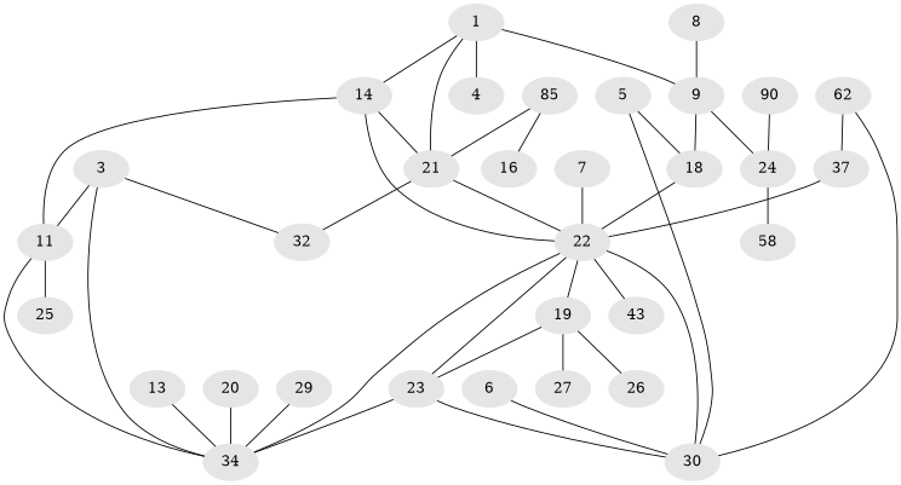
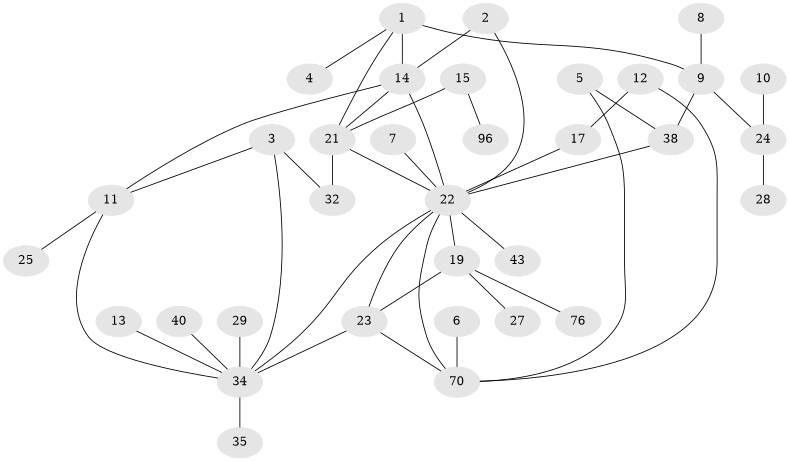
  graph {
    node [color=gray90 style=filled]
    edge [weight=1.0]
    1
    4
    9
    14
    21
-   18
+   18 [label=38]
    24
    11
    34
    25
    22
    32
-   30
+   2
+   30 [label=70]
    19
    23
    n17 [label=43]
    3
+   35
    5
    6
    7
    8
-   28 [label=58]
-   10 [label=90]
-   12 [label=62]
-   17 [label=37]
+   28
+   10
+   12
+   17
    13
-   15 [label=85]
-   16
-   26
+   15
+   16 [label=96]
+   26 [label=76]
    27
-   20
+   20 [label=40]
    29
    1 -- 4
    1 -- 9 [weight=2.0]
    1 -- 14
    1 -- 21
    9 -- 18
    9 -- 24
    14 -- 21
    14 -- 11
    14 -- 22
    21 -- 22
    21 -- 32
    18 -- 22
    24 -- 28
    11 -- 34
    11 -- 25
+   34 -- 35
    22 -- 34
    22 -- 30
    22 -- 19
    22 -- 23
    22 -- n17
+   2 -- 14
+   2 -- 22
    19 -- 23
    19 -- 26
    19 -- 27
    23 -- 34
    23 -- 30
    3 -- 11
    3 -- 34
    3 -- 32
    5 -- 18
    5 -- 30
    6 -- 30
    7 -- 22
    8 -- 9
    10 -- 24
    12 -- 30
    12 -- 17
    17 -- 22 [weight=2.0]
    13 -- 34
    15 -- 21 [weight=2.0]
    15 -- 16
    20 -- 34
    29 -- 34
  }
